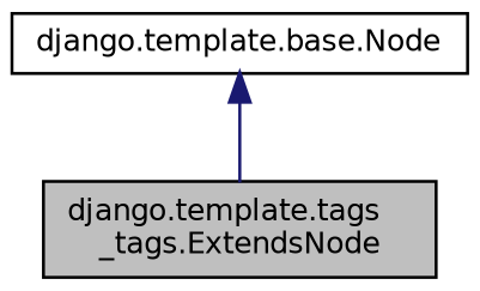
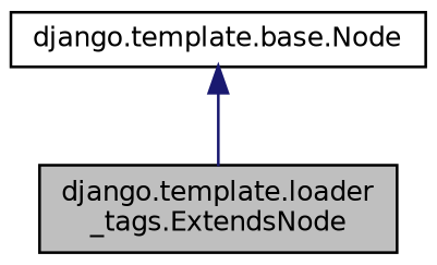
  digraph {
    node [color=black fontname=Helvetica fontsize=10 shape=record style=filled]
-   n1 [fillcolor=grey75 fontcolor=black height=0.2 label="django.template.tags\l_tags.ExtendsNode" width=0.4]
+   n1 [fillcolor=grey75 fontcolor=black height=0.2 label="django.template.loader\l_tags.ExtendsNode" width=0.4]
    n2 [fillcolor=white height=0.2 label="django.template.base.Node" width=0.4]
    n2 -> n1 [color=midnightblue dir=back fontname=Helvetica fontsize=10 labelfontname=Helvetica labelfontsize=10 style=solid]
  }
